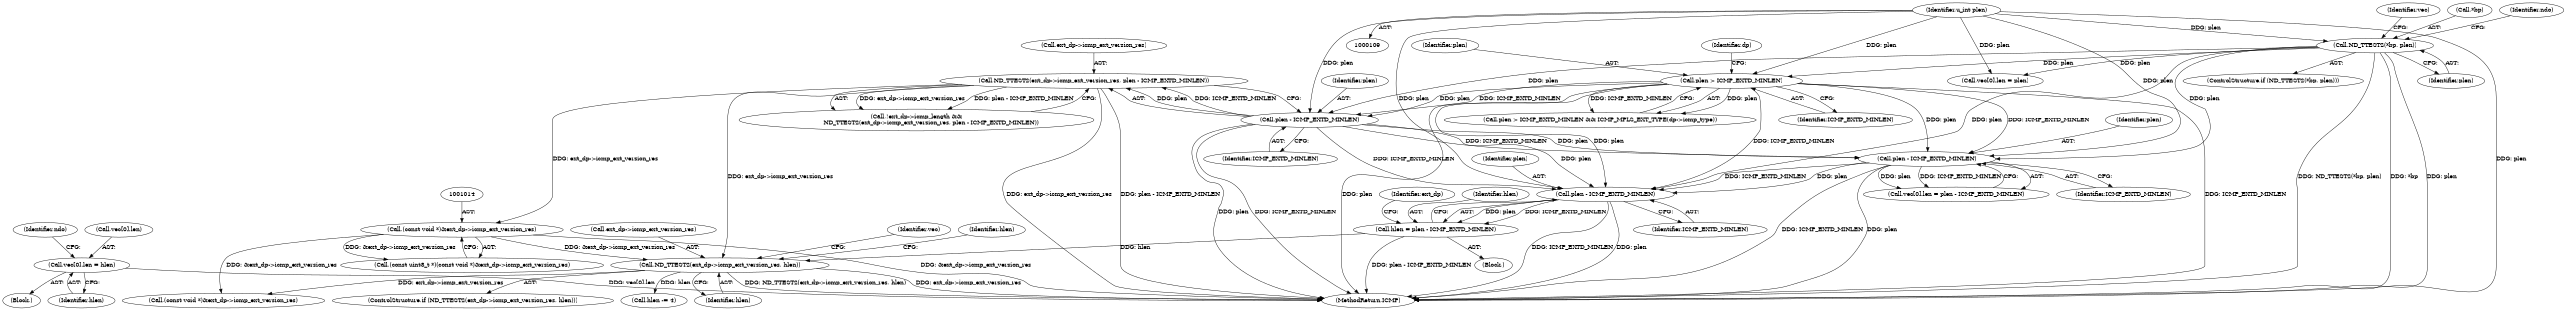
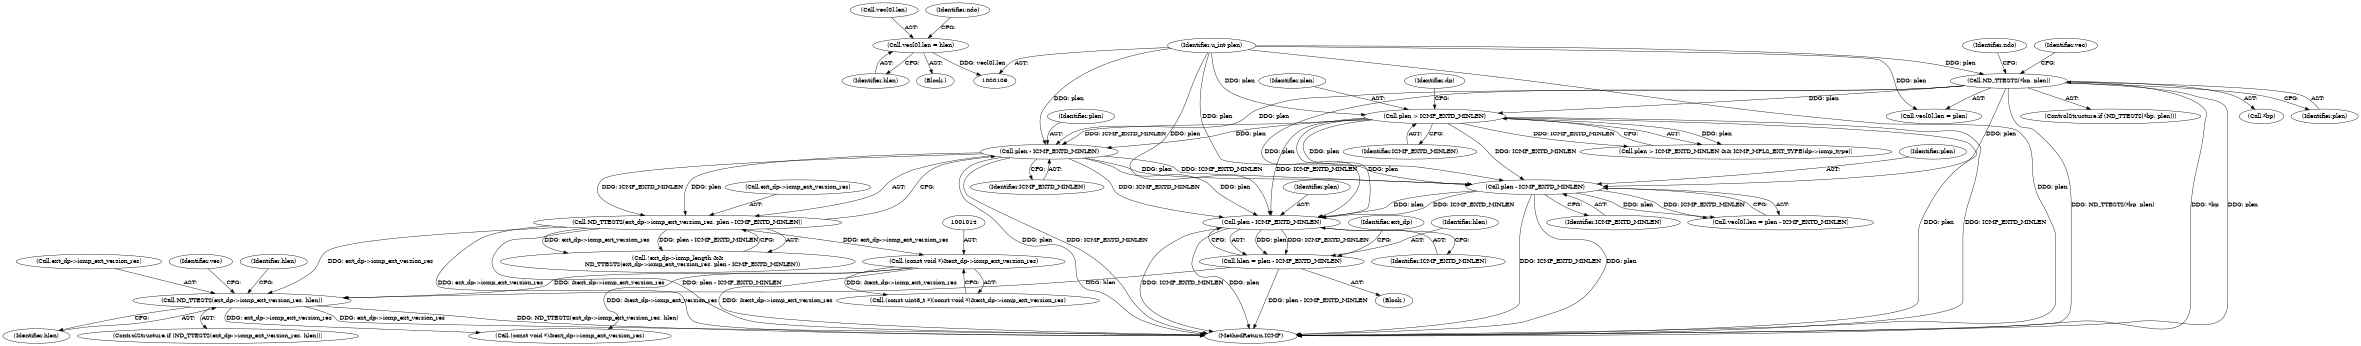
  digraph {
    n1 [label="(Call,vec[0].len = hlen)"]
    n2 [label="(Block,)"]
    n3 [label="(Identifier,hlen)"]
    n4 [label="(MethodReturn,ICMP)"]
    n5 [label="(Call,ND_TTEST2(ext_dp->icmp_ext_version_res, hlen))"]
    n6 [label="(Call,(const void *)&ext_dp->icmp_ext_version_res)"]
-   n7 [label="(Call,hlen -= 4)"]
    n8 [label="(Identifier,hlen)"]
    n9 [label="(ControlStructure,if (ND_TTEST2(ext_dp->icmp_ext_version_res, hlen)))"]
    n10 [label="(Call,(const void *)&ext_dp->icmp_ext_version_res)"]
    n11 [label="(Call,(const uint8_t *)(const void *)&ext_dp->icmp_ext_version_res)"]
    n12 [label="(Call,ND_TTEST2(ext_dp->icmp_ext_version_res, plen - ICMP_EXTD_MINLEN))"]
    n13 [label="(Call,plen - ICMP_EXTD_MINLEN)"]
    n14 [label="(Call,!ext_dp->icmp_length &&\n                ND_TTEST2(ext_dp->icmp_ext_version_res, plen - ICMP_EXTD_MINLEN))"]
    n15 [label="(Call,plen - ICMP_EXTD_MINLEN)"]
    n16 [label="(Call,plen - ICMP_EXTD_MINLEN)"]
    n17 [label="(Identifier,ICMP_EXTD_MINLEN)"]
    n18 [label="(Call,hlen = plen - ICMP_EXTD_MINLEN)"]
    n19 [label="(Identifier,ICMP_EXTD_MINLEN)"]
    n20 [label="(Identifier,ICMP_EXTD_MINLEN)"]
    n21 [label="(Call,vec[0].len = plen - ICMP_EXTD_MINLEN)"]
    n22 [label="(Call,ND_TTEST2(*bp, plen))"]
    n23 [label="(Call,plen > ICMP_EXTD_MINLEN)"]
    n24 [label="(Identifier,plen)"]
    n25 [label="(ControlStructure,if (ND_TTEST2(*bp, plen)))"]
    n26 [label="(Call,vec[0].len = plen)"]
    n27 [label="(Call,plen > ICMP_EXTD_MINLEN && ICMP_MPLS_EXT_TYPE(dp->icmp_type))"]
    n28 [label="(Identifier,ICMP_EXTD_MINLEN)"]
    n29 [label="(Identifier,u_int plen)"]
    1000109
    n31 [label="(Block,)"]
    n32 [label="(Call,ext_dp->icmp_ext_version_res)"]
    n33 [label="(Identifier,plen)"]
    n34 [label="(Identifier,plen)"]
    n35 [label="(Identifier,vec)"]
    n36 [label="(Call,vec[0].len)"]
    n37 [label="(Identifier,hlen)"]
    n38 [label="(Identifier,plen)"]
    n39 [label="(Identifier,ext_dp)"]
    n40 [label="(Call,*bp)"]
    n41 [label="(Call,ext_dp->icmp_ext_version_res)"]
    n42 [label="(Identifier,ndo)"]
    n43 [label="(Identifier,ndo)"]
    n44 [label="(Identifier,dp)"]
    n45 [label="(Identifier,plen)"]
    n46 [label="(Identifier,hlen)"]
    n47 [label="(Identifier,vec)"]
    1001014
    n1 -> n2 [label="AST: "]
    n1 -> n3 [label="CFG: "]
-   n1 -> n4 [label="DDG: vec[0].len"]
+   n1 -> 1000109 [label="DDG: vec[0].len"]
    n3 -> n1 [label="AST: "]
    n5 -> n4 [label="DDG: ND_TTEST2(ext_dp->icmp_ext_version_res, hlen)"]
    n5 -> n4 [label="DDG: ext_dp->icmp_ext_version_res"]
    n5 -> n6 [label="DDG: ext_dp->icmp_ext_version_res"]
-   n5 -> n7 [label="DDG: hlen"]
    n5 -> n8 [label="CFG: "]
    n5 -> n9 [label="AST: "]
    n8 -> n5 [label="AST: "]
    n10 -> n4 [label="DDG: &ext_dp->icmp_ext_version_res"]
    n10 -> n5 [label="DDG: &ext_dp->icmp_ext_version_res"]
    n10 -> n6 [label="DDG: &ext_dp->icmp_ext_version_res"]
    n10 -> n11 [label="AST: "]
    n10 -> n11 [label="DDG: &ext_dp->icmp_ext_version_res"]
    n11 -> n10 [label="CFG: "]
    n12 -> n4 [label="DDG: ext_dp->icmp_ext_version_res"]
    n12 -> n4 [label="DDG: plen - ICMP_EXTD_MINLEN"]
    n12 -> n5 [label="DDG: ext_dp->icmp_ext_version_res"]
    n12 -> n10 [label="DDG: ext_dp->icmp_ext_version_res"]
    n12 -> n13 [label="CFG: "]
    n12 -> n14 [label="AST: "]
    n12 -> n14 [label="DDG: ext_dp->icmp_ext_version_res"]
    n12 -> n14 [label="DDG: plen - ICMP_EXTD_MINLEN"]
    n13 -> n4 [label="DDG: ICMP_EXTD_MINLEN"]
    n13 -> n4 [label="DDG: plen"]
    n13 -> n12 [label="AST: "]
    n13 -> n12 [label="DDG: plen"]
    n13 -> n12 [label="DDG: ICMP_EXTD_MINLEN"]
    n13 -> n15 [label="DDG: plen"]
    n13 -> n15 [label="DDG: ICMP_EXTD_MINLEN"]
    n13 -> n16 [label="DDG: plen"]
    n13 -> n16 [label="DDG: ICMP_EXTD_MINLEN"]
    n13 -> n17 [label="CFG: "]
    n14 -> n12 [label="CFG: "]
    n15 -> n4 [label="DDG: ICMP_EXTD_MINLEN"]
    n15 -> n4 [label="DDG: plen"]
    n15 -> n18 [label="AST: "]
    n15 -> n18 [label="DDG: plen"]
    n15 -> n18 [label="DDG: ICMP_EXTD_MINLEN"]
    n15 -> n19 [label="CFG: "]
    n16 -> n4 [label="DDG: plen"]
    n16 -> n4 [label="DDG: ICMP_EXTD_MINLEN"]
    n16 -> n15 [label="DDG: plen"]
    n16 -> n15 [label="DDG: ICMP_EXTD_MINLEN"]
    n16 -> n20 [label="CFG: "]
    n16 -> n21 [label="AST: "]
    n16 -> n21 [label="DDG: plen"]
    n16 -> n21 [label="DDG: ICMP_EXTD_MINLEN"]
    n17 -> n13 [label="AST: "]
    n18 -> n4 [label="DDG: plen - ICMP_EXTD_MINLEN"]
    n18 -> n5 [label="DDG: hlen"]
    n18 -> n15 [label="CFG: "]
    n18 -> n31 [label="AST: "]
    n19 -> n15 [label="AST: "]
    n20 -> n16 [label="AST: "]
    n21 -> n16 [label="CFG: "]
    n22 -> n4 [label="DDG: *bp"]
    n22 -> n4 [label="DDG: plen"]
    n22 -> n4 [label="DDG: ND_TTEST2(*bp, plen)"]
    n22 -> n13 [label="DDG: plen"]
    n22 -> n15 [label="DDG: plen"]
    n22 -> n16 [label="DDG: plen"]
    n22 -> n23 [label="DDG: plen"]
    n22 -> n24 [label="CFG: "]
    n22 -> n25 [label="AST: "]
-   n22 -> n26 [label="DDG: plen"]
+   n22 -> n26 [label="AST: "]
    n23 -> n4 [label="DDG: plen"]
    n23 -> n4 [label="DDG: ICMP_EXTD_MINLEN"]
    n23 -> n13 [label="DDG: plen"]
    n23 -> n13 [label="DDG: ICMP_EXTD_MINLEN"]
    n23 -> n15 [label="DDG: plen"]
    n23 -> n15 [label="DDG: ICMP_EXTD_MINLEN"]
    n23 -> n16 [label="DDG: plen"]
    n23 -> n16 [label="DDG: ICMP_EXTD_MINLEN"]
    n23 -> n27 [label="AST: "]
    n23 -> n27 [label="DDG: plen"]
    n23 -> n27 [label="DDG: ICMP_EXTD_MINLEN"]
    n23 -> n28 [label="CFG: "]
    n24 -> n22 [label="AST: "]
    n27 -> n23 [label="CFG: "]
    n28 -> n23 [label="AST: "]
    n29 -> n4 [label="DDG: plen"]
    n29 -> n13 [label="DDG: plen"]
    n29 -> n15 [label="DDG: plen"]
    n29 -> n16 [label="DDG: plen"]
    n29 -> n22 [label="DDG: plen"]
    n29 -> n23 [label="DDG: plen"]
    n29 -> n26 [label="DDG: plen"]
    n29 -> 1000109 [label="AST: "]
    n32 -> n12 [label="AST: "]
    n33 -> n15 [label="AST: "]
    n34 -> n23 [label="AST: "]
    n35 -> n5 [label="CFG: "]
    n36 -> n1 [label="AST: "]
    n37 -> n5 [label="CFG: "]
    n38 -> n16 [label="AST: "]
    n39 -> n18 [label="CFG: "]
-   n40 -> n22 [label="AST: "]
+   n22 -> n40 [label="AST: "]
    n41 -> n5 [label="AST: "]
    n42 -> n1 [label="CFG: "]
    n43 -> n22 [label="CFG: "]
    n44 -> n23 [label="CFG: "]
    n45 -> n13 [label="AST: "]
    n46 -> n18 [label="AST: "]
    n47 -> n22 [label="CFG: "]
    1001014 -> n10 [label="AST: "]
  }
